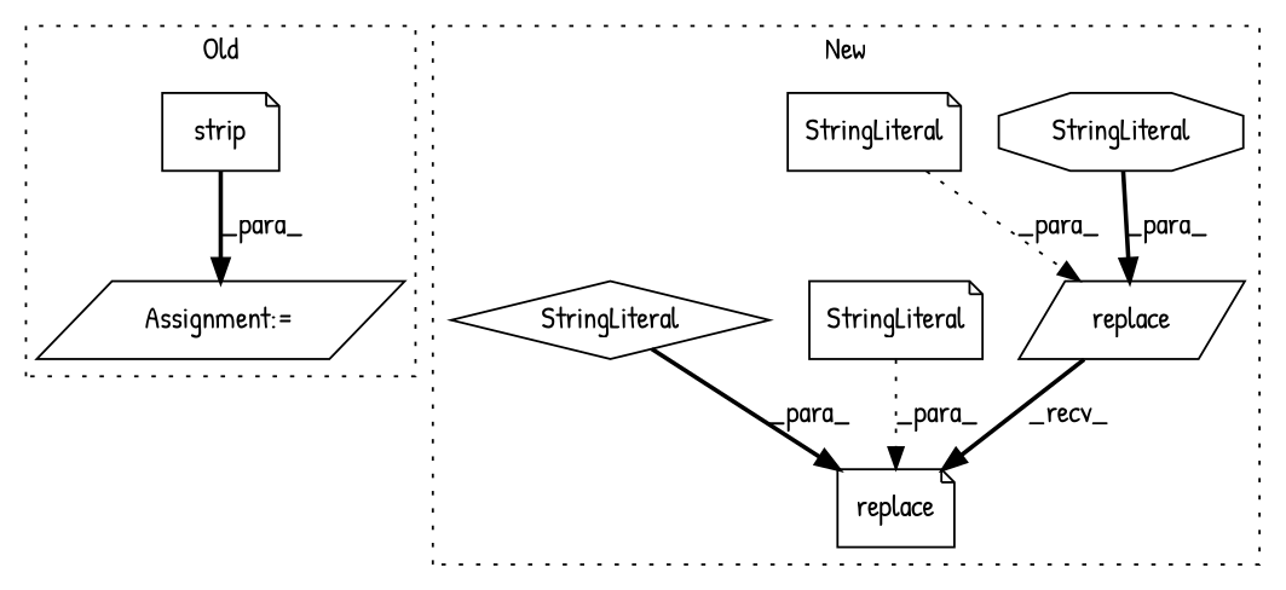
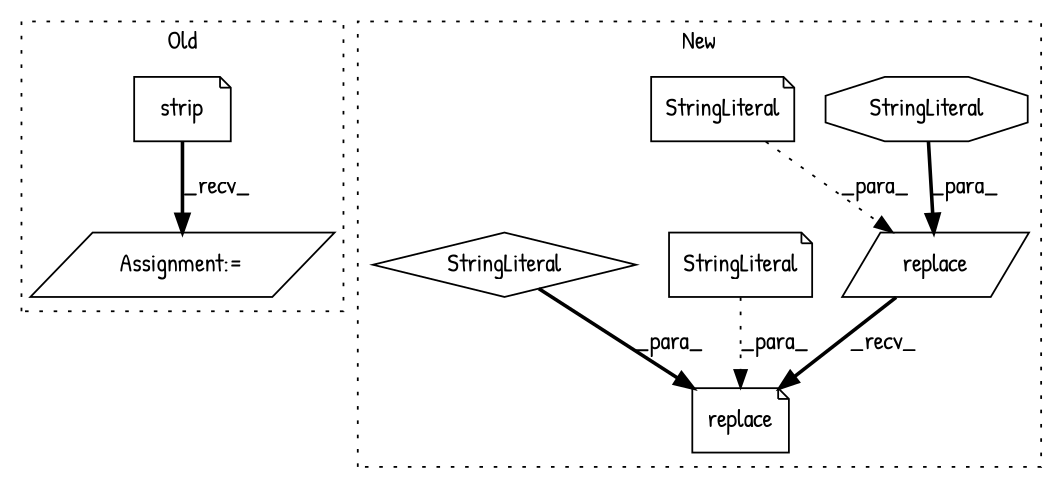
  digraph {
    fontname="Patrick Hand"
    node [a=45 l="8,1" shape=note fontname="Patrick Hand"]
    edge [style=bold fontname="Patrick Hand"]
    n1 [a=32 l=7 label=strip s=4129]
    n2 [a=7 l=1 label="Assignment:=" s=4117 shape=parallelogram]
    n3 [a=32 label=replace s="4423,4437" shape=parallelogram]
    n4 [l=2 label=StringLiteral s=4435 shape=octagon]
    n5 [l=3 label=StringLiteral s=4431]
    n6 [a=32 label=replace s="4439,4453"]
    n7 [l=3 label=StringLiteral s=4447]
    n8 [l=2 label=StringLiteral s=4451 shape=diamond]
    subgraph cluster_1 {
      label=Old
      style=dotted
      n1
      n2
    }
    subgraph cluster_2 {
      label=New
      style=dotted
      n3
      n4
      n5
      n6
      n7
      n8
    }
-   n1 -> n2 [label=_para_]
+   n1 -> n2 [label=_recv_]
    n3 -> n6 [label=_recv_]
    n4 -> n3 [label=_para_]
    n5 -> n3 [label=_para_ style=dotted]
    n7 -> n6 [label=_para_ style=dotted]
    n8 -> n6 [label=_para_]
  }
